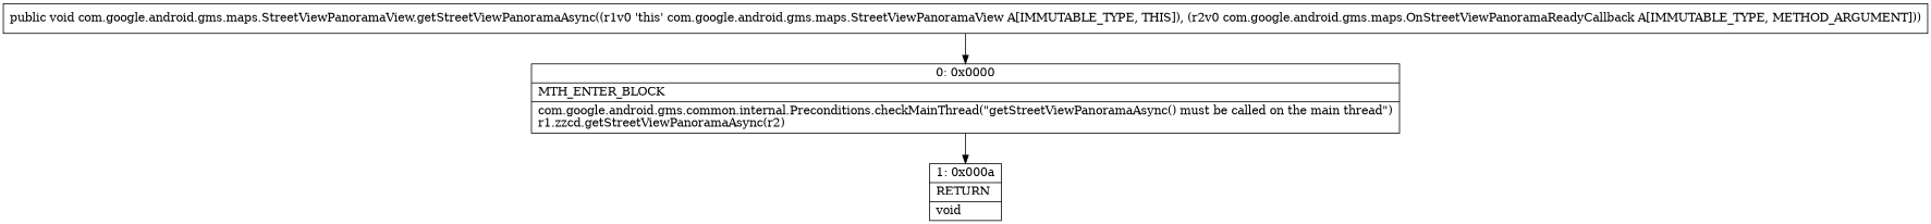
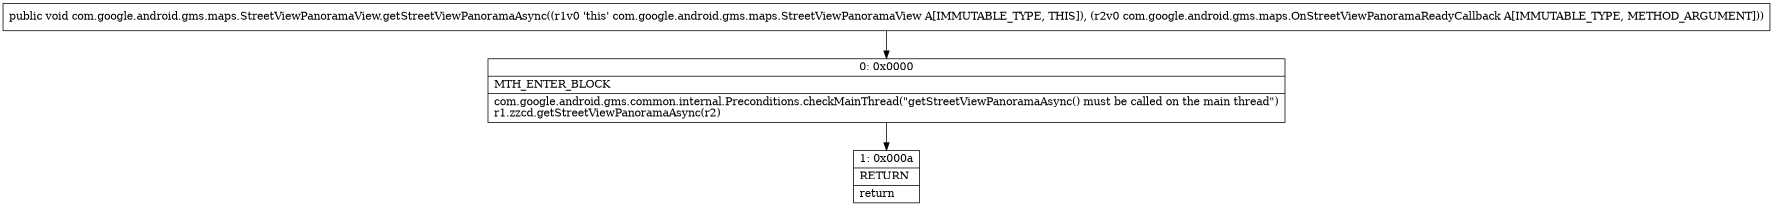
  digraph {
    node [shape=record]
    n1 [label="{0\:\ 0x0000|MTH_ENTER_BLOCK\l|com.google.android.gms.common.internal.Preconditions.checkMainThread(\"getStreetViewPanoramaAsync() must be called on the main thread\")\lr1.zzcd.getStreetViewPanoramaAsync(r2)\l}"]
-   n2 [label="{1\:\ 0x000a|RETURN\l|void\l}"]
+   n2 [label="{1\:\ 0x000a|RETURN\l|return\l}"]
    n3 [label="{public void com.google.android.gms.maps.StreetViewPanoramaView.getStreetViewPanoramaAsync((r1v0 'this' com.google.android.gms.maps.StreetViewPanoramaView A[IMMUTABLE_TYPE, THIS]), (r2v0 com.google.android.gms.maps.OnStreetViewPanoramaReadyCallback A[IMMUTABLE_TYPE, METHOD_ARGUMENT])) }"]
    n1 -> n2
    n3 -> n1
  }
